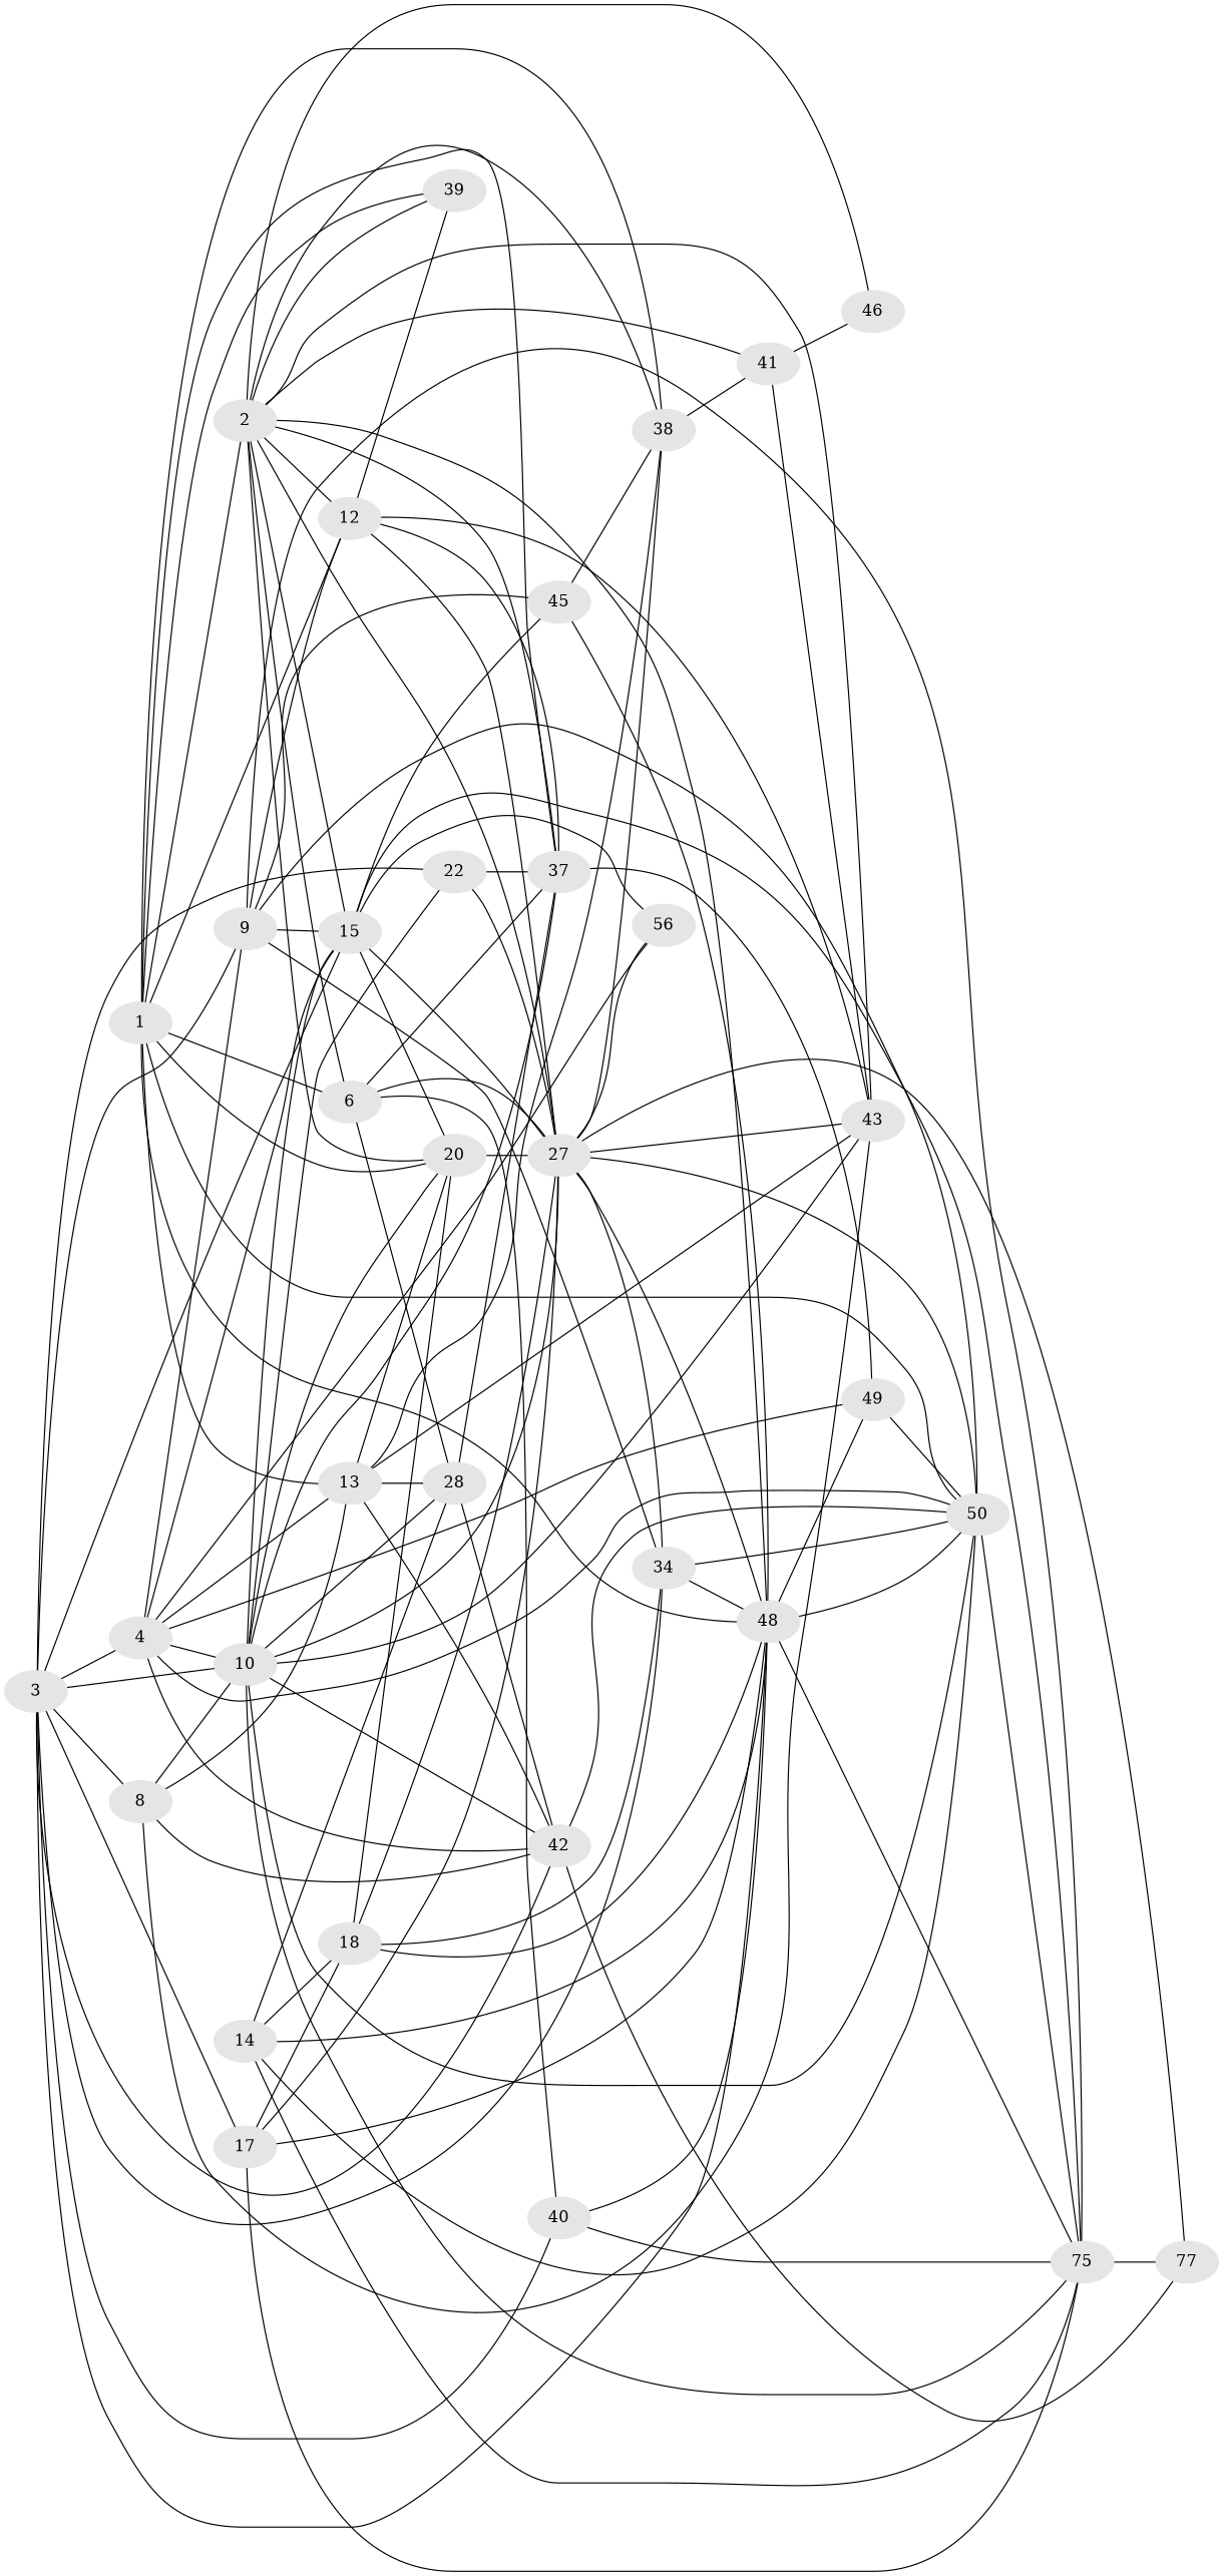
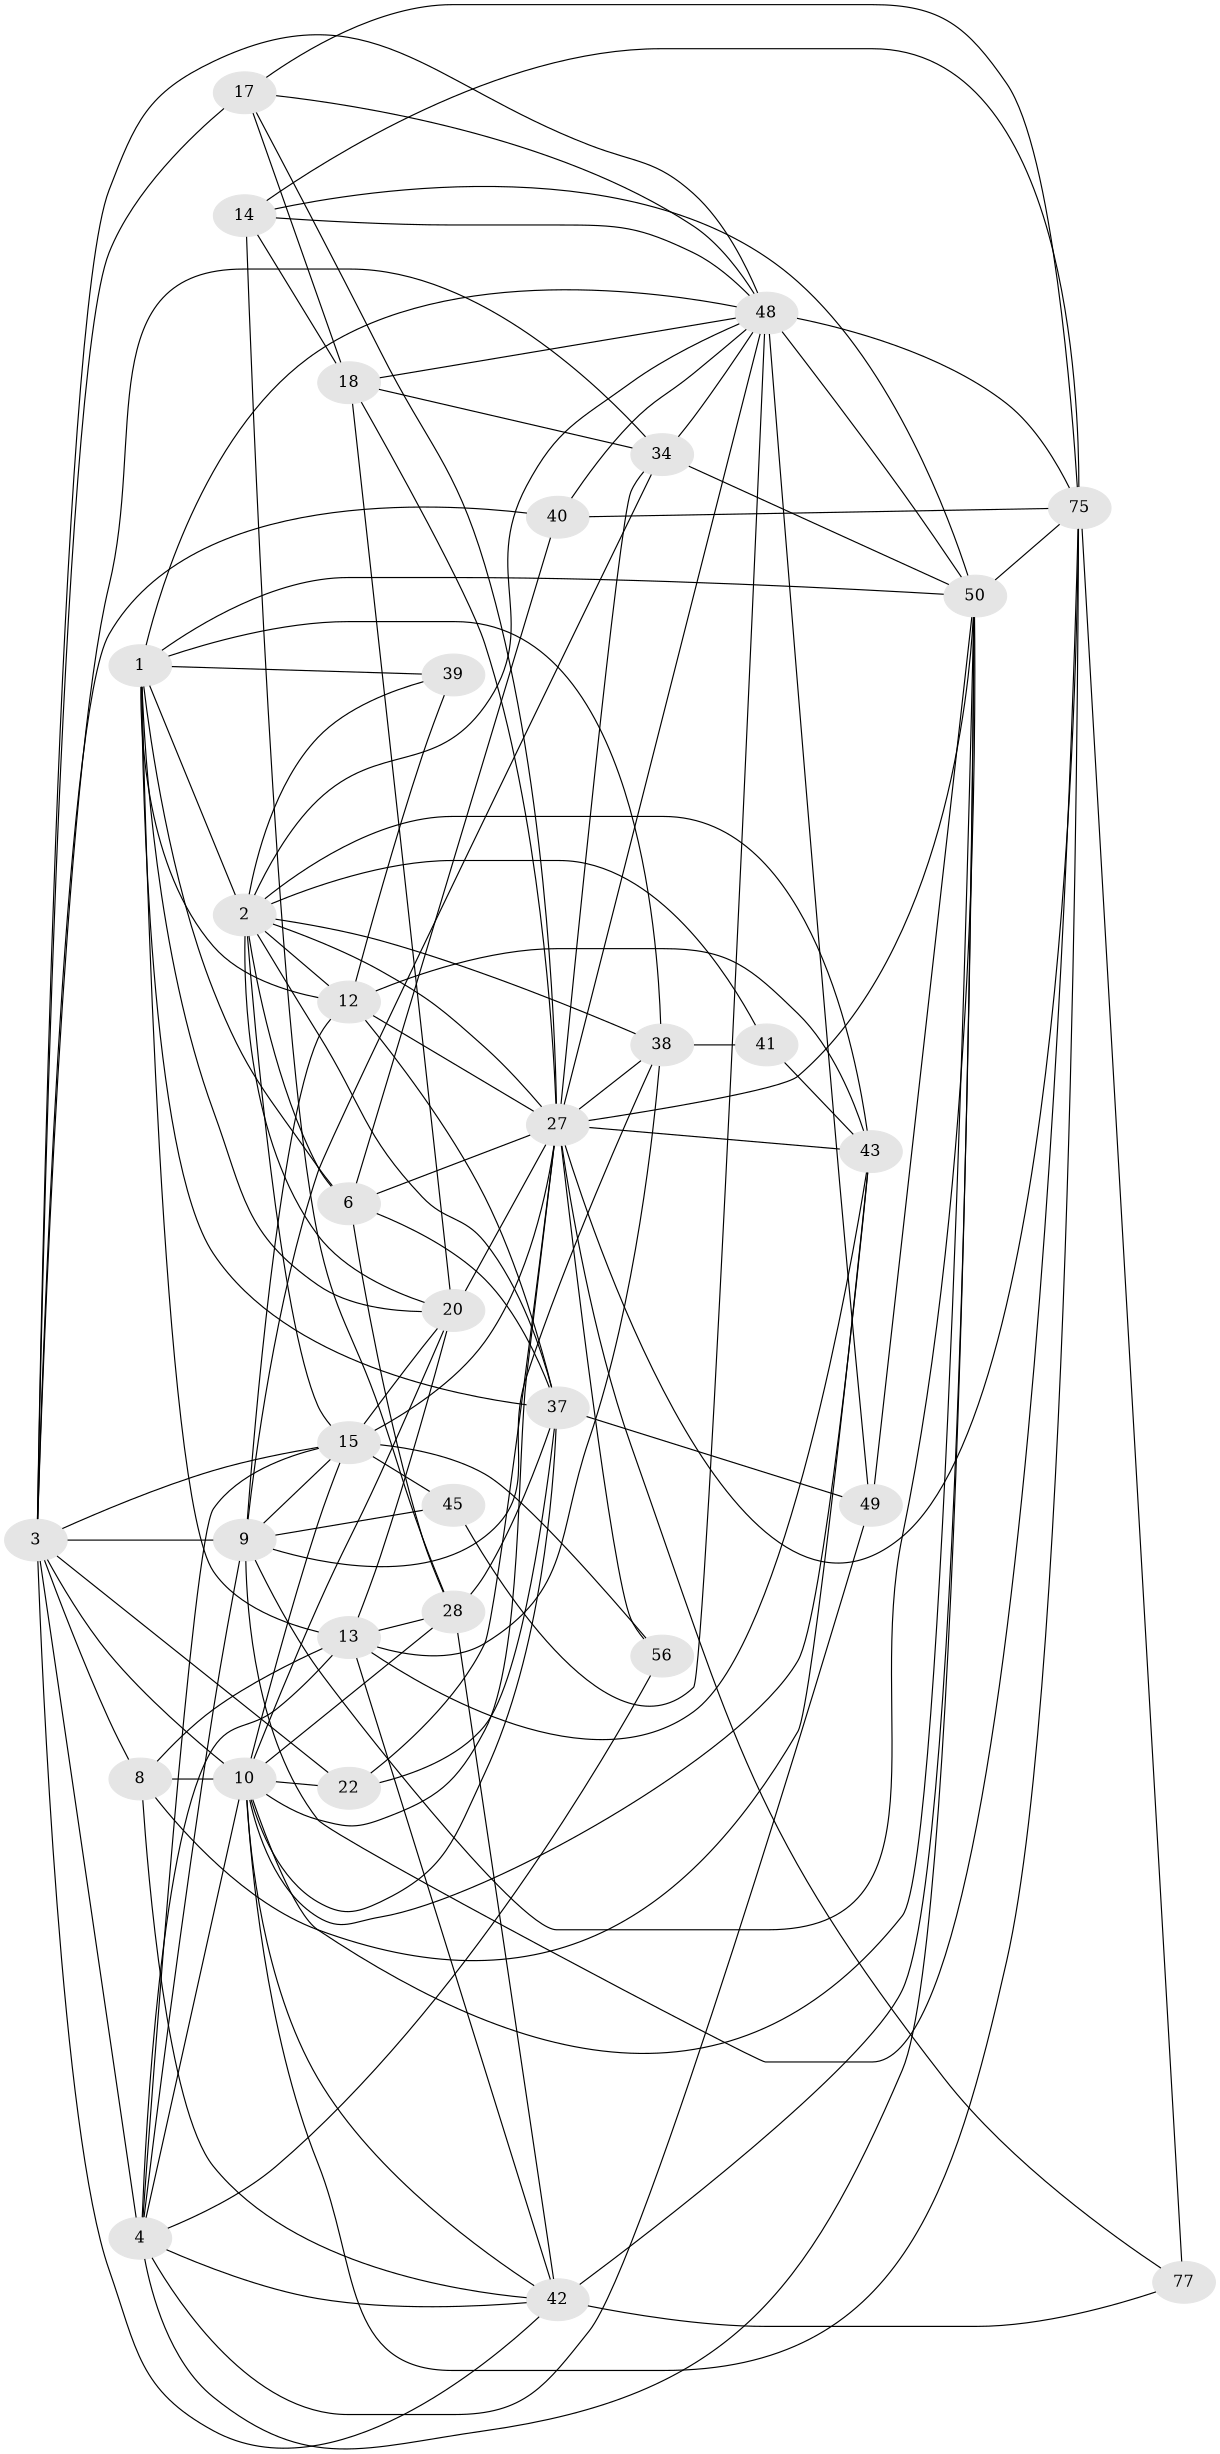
  graph {
    rankdir=LR
    node [color=gray90 style=filled]
    1 [super="+87+5+66+16+96"]
    2 [super="+29"]
    6 [super="+64"]
    12 [super="+47+104"]
    13 [super="+60"]
    20 [super="+98+91+21"]
    37 [super="+52+61+80"]
    38 [super="+78+67"]
    39
    48 [super="+62+53"]
    50 [super="+65+58"]
    15 [super="+116+33+32"]
    27 [super="+115+83+113+84+81"]
    41
    43 [super="+111+108"]
-   46
    40
    n18 [label=28 super="+35"]
    42 [super="+74+82"]
    49 [super="+71"]
    75 [super="+95"]
    56 [super="+92"]
    45
    34 [super="+73"]
    77 [super="+114"]
    3 [super="+55+54"]
    4 [super="+28+69+57"]
    8 [super="+102"]
    9 [super="+86+51"]
    10 [super="+11"]
    17 [super="+19"]
    22
    18 [super="+31+99"]
    14 [super="+30"]
    1 -- 2
    1 -- 6
    1 -- 12
    1 -- 13
    1 -- 20
    1 -- 37 [weight=2]
    1 -- 38
    1 -- 39
    1 -- 48 [weight=3]
    1 -- 50 [weight=3]
    2 -- 6
    2 -- 12
    2 -- 20
    2 -- 37
    2 -- 38
    2 -- 39
    2 -- 48
    2 -- 15
    2 -- 27
    2 -- 41
    2 -- 43
-   2 -- 46
    6 -- 37
    6 -- 27
    6 -- 40
    6 -- n18
    12 -- 37
    12 -- 39 [weight=2]
    12 -- 27
    12 -- 43
    13 -- 20
    13 -- 38
    13 -- 43
    13 -- n18
    13 -- 42
    20 -- 27
    37 -- 49
    38 -- 41
    48 -- 50
    48 -- 49
    48 -- 75
    50 -- 75
    15 -- 20
    15 -- 27
-   15 -- 75
+   27 -- 75
    15 -- 56
    15 -- 45
    27 -- 38
    27 -- 48
    27 -- 50
    27 -- 43
    27 -- 56
    27 -- 34
    27 -- 77
    41 -- 43
-   41 -- 46
    40 -- 48
    40 -- 75
    n18 -- 37
    n18 -- 42
    42 -- 50
    42 -- 77
    49 -- 50
    75 -- 77
    45 -- 48
    34 -- 48
    34 -- 50 [weight=2]
    3 -- 48
    3 -- 15 [weight=2]
    3 -- 40
    3 -- 42
    3 -- 34 [weight=3]
    3 -- 4
    3 -- 8
    3 -- 9
    3 -- 10 [weight=4]
    3 -- 17
    3 -- 22
    4 -- 13
    4 -- 50
    4 -- 15
    4 -- 42 [weight=3]
    4 -- 49
    4 -- 56
    4 -- 9
    4 -- 10
    8 -- 13
    8 -- 43
    8 -- 42
    8 -- 10
    9 -- 12
-   45 -- 38
+   9 -- 38
    9 -- 50
    9 -- 15
    9 -- 75
    9 -- 45
    9 -- 34
    10 -- 20
    10 -- 37
    10 -- 50 [weight=2]
    10 -- 15 [weight=2]
    10 -- 27
    10 -- 43
    10 -- n18 [weight=3]
    10 -- 42
    10 -- 75
    10 -- 22
    17 -- 48
    17 -- 27
    17 -- 75 [weight=2]
    17 -- 18
    22 -- 37
    22 -- 27
    18 -- 20
    18 -- 48
    18 -- 27
    18 -- 34
    14 -- 48
    14 -- 50
    14 -- n18
    14 -- 75
    14 -- 18
  }
